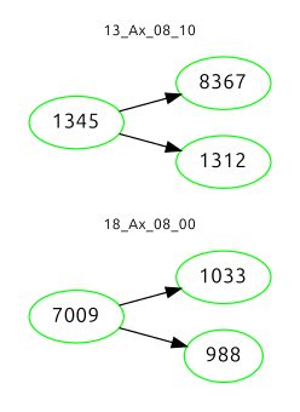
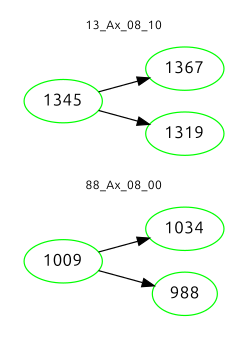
  digraph {
    fontname=Ubuntu
    rankdir=LR
    node [color=green fontname=Ubuntu]
    edge [color=black fontname=Ubuntu]
-   n1 [label=7009]
+   n1 [label=1009]
    n2 [label=988]
-   n3 [label=1033]
+   n3 [label=1034]
    n4 [label=1345]
-   n5 [label=1312]
-   n6 [label=8367]
+   n5 [label=1319]
+   n6 [label=1367]
    subgraph cluster_1 {
      color=white
      fontsize=10
-     label="18_Ax_08_00"
+     label="88_Ax_08_00"
      n1
      n2
      n3
    }
    subgraph cluster_2 {
      color=white
      fontsize=10
      label="13_Ax_08_10"
      n4
      n5
      n6
    }
    n1 -> n2
    n1 -> n3
    n4 -> n5
    n4 -> n6
  }
